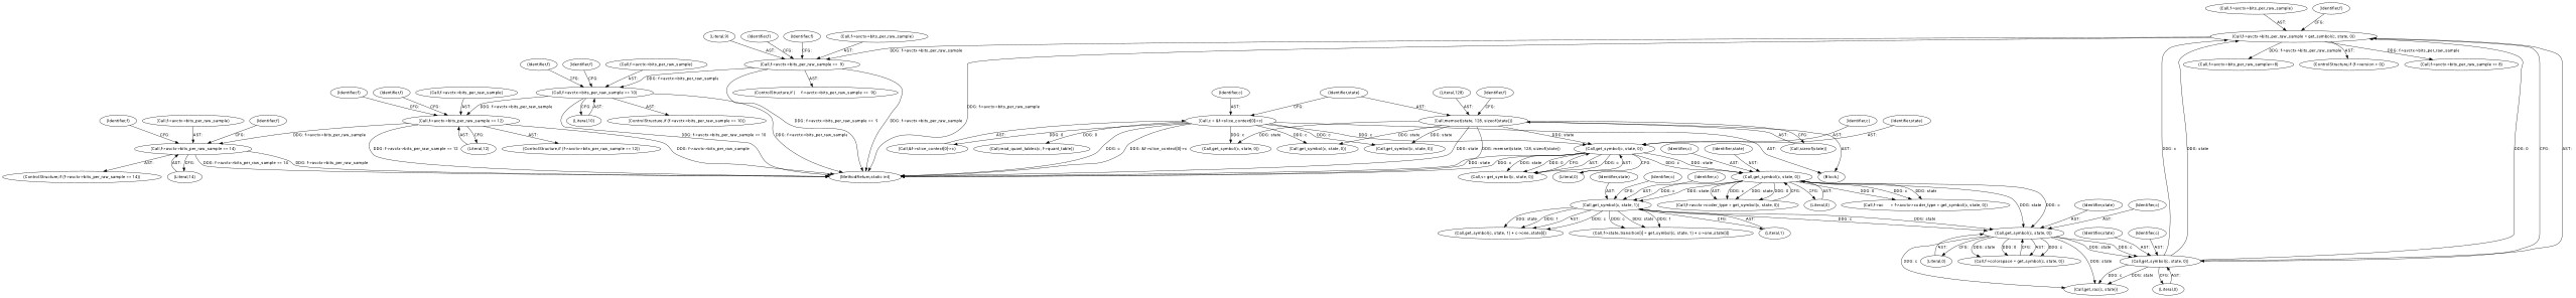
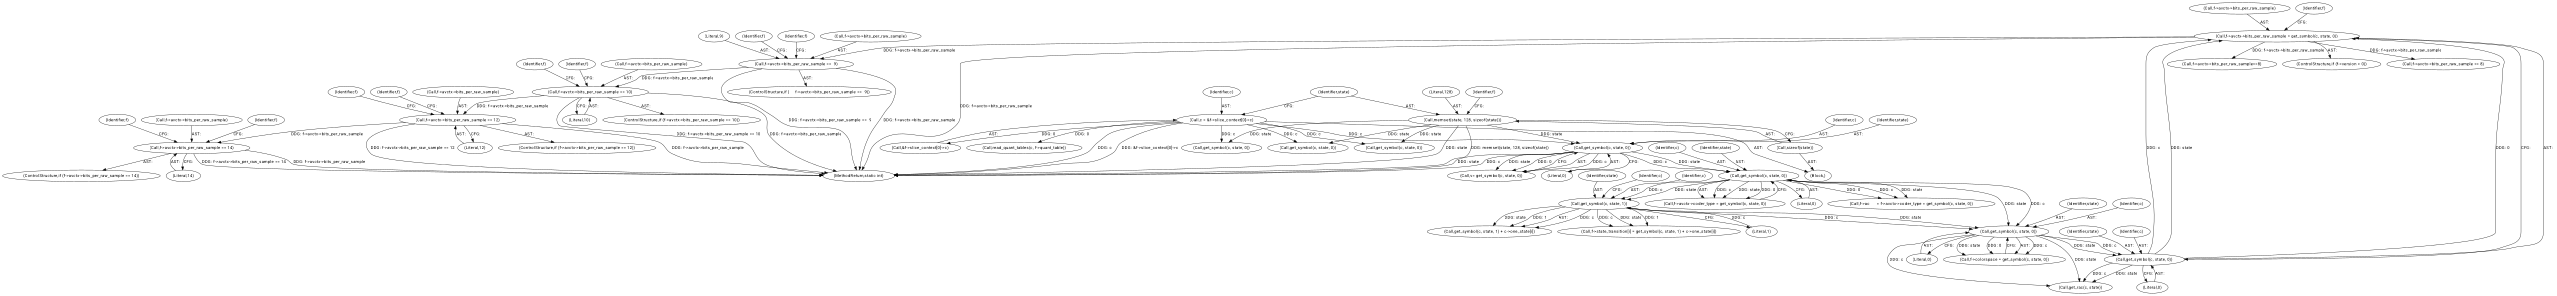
  digraph {
    fontname=Roboto
    node [fontname=Roboto]
    edge [fontname=Roboto]
    n1 [label="(Call,f->avctx->bits_per_raw_sample == 12)"]
    n2 [label="(Call,f->avctx->bits_per_raw_sample == 14)"]
    n3 [label="(Literal,12)"]
    n4 [label="(MethodReturn,static int)"]
    n5 [label="(ControlStructure,if (f->avctx->bits_per_raw_sample == 12))"]
    n6 [label="(ControlStructure,if (f->avctx->bits_per_raw_sample == 14))"]
    n7 [label="(Literal,14)"]
    n8 [label="(Call,f->avctx->bits_per_raw_sample == 10)"]
    n9 [label="(Literal,10)"]
    n10 [label="(ControlStructure,if (f->avctx->bits_per_raw_sample == 10))"]
    n11 [label="(Call,f->avctx->bits_per_raw_sample ==  9)"]
    n12 [label="(ControlStructure,if (     f->avctx->bits_per_raw_sample ==  9))"]
    n13 [label="(Literal,9)"]
    n14 [label="(Call,f->avctx->bits_per_raw_sample = get_symbol(c, state, 0))"]
    n15 [label="(Call,get_symbol(c, state, 0))"]
    n16 [label="(Call,f->avctx->bits_per_raw_sample<=8)"]
    n17 [label="(ControlStructure,if (f->version > 0))"]
    n18 [label="(Call,f->avctx->bits_per_raw_sample <= 8)"]
    n19 [label="(Literal,0)"]
    n20 [label="(Call,get_rac(c, state))"]
    n21 [label="(Call,get_symbol(c, state, 0))"]
    n22 [label="(Literal,0)"]
    n23 [label="(Call,f->colorspace = get_symbol(c, state, 0))"]
    n24 [label="(Call,get_symbol(c, state, 0))"]
    n25 [label="(Call,get_symbol(c, state, 1))"]
    n26 [label="(Call,f->avctx->coder_type = get_symbol(c, state, 0))"]
    n27 [label="(Literal,0)"]
    n28 [label="(Call,f->ac      = f->avctx->coder_type = get_symbol(c, state, 0))"]
    n29 [label="(Call,get_symbol(c, state, 1) + c->one_state[i])"]
    n30 [label="(Call,f->state_transition[i] = get_symbol(c, state, 1) + c->one_state[i])"]
    n31 [label="(Literal,1)"]
    n32 [label="(Call,get_symbol(c, state, 0))"]
    n33 [label="(Call,v= get_symbol(c, state, 0))"]
    n34 [label="(Literal,0)"]
    n35 [label="(Call,c = &f->slice_context[0]->c)"]
    n36 [label="(Call,get_symbol(c, state, 0))"]
    n37 [label="(Call,get_symbol(c, state, 0))"]
    n38 [label="(Call,&f->slice_context[0]->c)"]
    n39 [label="(Call,read_quant_tables(c, f->quant_table))"]
    n40 [label="(Block,)"]
    n41 [label="(Call,get_symbol(c, state, 0))"]
    n42 [label="(Call,memset(state, 128, sizeof(state)))"]
    n43 [label="(Call,sizeof(state))"]
    n44 [label="(Identifier,state)"]
    n45 [label="(Identifier,c)"]
    n46 [label="(Identifier,c)"]
    n47 [label="(Call,f->avctx->bits_per_raw_sample)"]
    n48 [label="(Identifier,state)"]
    n49 [label="(Identifier,f)"]
    n50 [label="(Call,f->avctx->bits_per_raw_sample)"]
    n51 [label="(Identifier,c)"]
    n52 [label="(Identifier,state)"]
    n53 [label="(Call,f->avctx->bits_per_raw_sample)"]
    n54 [label="(Identifier,f)"]
    n55 [label="(Literal,128)"]
    n56 [label="(Identifier,f)"]
    n57 [label="(Identifier,c)"]
    n58 [label="(Identifier,state)"]
    n59 [label="(Identifier,state)"]
    n60 [label="(Call,f->avctx->bits_per_raw_sample)"]
    n61 [label="(Identifier,f)"]
    n62 [label="(Identifier,f)"]
    n63 [label="(Identifier,c)"]
    n64 [label="(Identifier,f)"]
    n65 [label="(Identifier,f)"]
    n66 [label="(Identifier,c)"]
    n67 [label="(Identifier,c)"]
    n68 [label="(Call,f->avctx->bits_per_raw_sample)"]
    n69 [label="(Identifier,f)"]
    n70 [label="(Identifier,state)"]
    n71 [label="(Identifier,f)"]
    n72 [label="(Identifier,f)"]
    n1 -> n2 [label="DDG: f->avctx->bits_per_raw_sample"]
    n1 -> n3 [label="CFG: "]
    n1 -> n4 [label="DDG: f->avctx->bits_per_raw_sample"]
    n1 -> n4 [label="DDG: f->avctx->bits_per_raw_sample == 12"]
    n1 -> n5 [label="AST: "]
    n2 -> n4 [label="DDG: f->avctx->bits_per_raw_sample == 14"]
    n2 -> n4 [label="DDG: f->avctx->bits_per_raw_sample"]
    n2 -> n6 [label="AST: "]
    n2 -> n7 [label="CFG: "]
    n3 -> n1 [label="AST: "]
    n7 -> n2 [label="AST: "]
    n8 -> n1 [label="DDG: f->avctx->bits_per_raw_sample"]
    n8 -> n4 [label="DDG: f->avctx->bits_per_raw_sample == 10"]
    n8 -> n4 [label="DDG: f->avctx->bits_per_raw_sample"]
    n8 -> n9 [label="CFG: "]
    n8 -> n10 [label="AST: "]
    n9 -> n8 [label="AST: "]
    n11 -> n4 [label="DDG: f->avctx->bits_per_raw_sample ==  9"]
    n11 -> n4 [label="DDG: f->avctx->bits_per_raw_sample"]
    n11 -> n8 [label="DDG: f->avctx->bits_per_raw_sample"]
    n11 -> n12 [label="AST: "]
    n13 -> n11 [label="AST: "]
    n14 -> n4 [label="DDG: f->avctx->bits_per_raw_sample"]
    n14 -> n11 [label="DDG: f->avctx->bits_per_raw_sample"]
    n14 -> n15 [label="CFG: "]
    n14 -> n16 [label="DDG: f->avctx->bits_per_raw_sample"]
    n14 -> n17 [label="AST: "]
    n14 -> n18 [label="DDG: f->avctx->bits_per_raw_sample"]
    n15 -> n14 [label="AST: "]
    n15 -> n14 [label="DDG: c"]
    n15 -> n14 [label="DDG: state"]
    n15 -> n14 [label="DDG: 0"]
    n15 -> n19 [label="CFG: "]
    n15 -> n20 [label="DDG: c"]
    n15 -> n20 [label="DDG: state"]
    n19 -> n15 [label="AST: "]
    n21 -> n15 [label="DDG: c"]
    n21 -> n15 [label="DDG: state"]
    n21 -> n20 [label="DDG: c"]
    n21 -> n20 [label="DDG: state"]
    n21 -> n22 [label="CFG: "]
    n21 -> n23 [label="AST: "]
    n21 -> n23 [label="DDG: c"]
    n21 -> n23 [label="DDG: state"]
    n21 -> n23 [label="DDG: 0"]
    n22 -> n21 [label="AST: "]
    n23 -> n21 [label="CFG: "]
    n24 -> n21 [label="DDG: c"]
    n24 -> n21 [label="DDG: state"]
    n24 -> n25 [label="DDG: c"]
    n24 -> n25 [label="DDG: state"]
    n24 -> n26 [label="AST: "]
    n24 -> n26 [label="DDG: c"]
    n24 -> n26 [label="DDG: state"]
    n24 -> n26 [label="DDG: 0"]
    n24 -> n27 [label="CFG: "]
    n24 -> n28 [label="DDG: c"]
    n24 -> n28 [label="DDG: state"]
    n24 -> n28 [label="DDG: 0"]
    n25 -> n21 [label="DDG: c"]
    n25 -> n21 [label="DDG: state"]
    n25 -> n29 [label="AST: "]
    n25 -> n29 [label="DDG: c"]
    n25 -> n29 [label="DDG: state"]
    n25 -> n29 [label="DDG: 1"]
    n25 -> n30 [label="DDG: c"]
    n25 -> n30 [label="DDG: state"]
    n25 -> n30 [label="DDG: 1"]
    n25 -> n31 [label="CFG: "]
    n26 -> n24 [label="CFG: "]
    n27 -> n24 [label="AST: "]
-   n31 -> n25 [label="AST: "]
+   n31 -> n25 [label="DDG: c"]
    n32 -> n4 [label="DDG: c"]
    n32 -> n4 [label="DDG: state"]
    n32 -> n24 [label="DDG: c"]
    n32 -> n24 [label="DDG: state"]
    n32 -> n33 [label="AST: "]
    n32 -> n33 [label="DDG: c"]
    n32 -> n33 [label="DDG: state"]
    n32 -> n33 [label="DDG: 0"]
    n32 -> n34 [label="CFG: "]
    n33 -> n32 [label="CFG: "]
    n34 -> n32 [label="AST: "]
    n35 -> n4 [label="DDG: c"]
    n35 -> n4 [label="DDG: &f->slice_context[0]->c"]
    n35 -> n32 [label="DDG: c"]
    n35 -> n36 [label="DDG: c"]
    n35 -> n37 [label="DDG: c"]
    n35 -> n38 [label="DDG: 0"]
    n35 -> n39 [label="DDG: 0"]
    n35 -> n40 [label="AST: "]
    n35 -> n41 [label="DDG: c"]
    n38 -> n35 [label="AST: "]
    n42 -> n4 [label="DDG: memset(state, 128, sizeof(state))"]
    n42 -> n4 [label="DDG: state"]
    n42 -> n32 [label="DDG: state"]
    n42 -> n36 [label="DDG: state"]
    n42 -> n37 [label="DDG: state"]
-   n42 -> n40 [label="AST: "]
+   n43 -> n40 [label="AST: "]
    n42 -> n41 [label="DDG: state"]
    n42 -> n43 [label="CFG: "]
    n43 -> n42 [label="AST: "]
    n44 -> n32 [label="AST: "]
    n45 -> n24 [label="AST: "]
    n46 -> n32 [label="AST: "]
    n47 -> n2 [label="AST: "]
    n48 -> n15 [label="AST: "]
    n49 -> n11 [label="CFG: "]
    n50 -> n14 [label="AST: "]
    n51 -> n35 [label="AST: "]
    n52 -> n25 [label="AST: "]
    n53 -> n8 [label="AST: "]
    n54 -> n14 [label="CFG: "]
    n55 -> n42 [label="AST: "]
    n56 -> n11 [label="CFG: "]
    n57 -> n25 [label="CFG: "]
    n58 -> n24 [label="AST: "]
    n59 -> n21 [label="AST: "]
    n60 -> n11 [label="AST: "]
    n61 -> n2 [label="CFG: "]
    n62 -> n42 [label="CFG: "]
    n63 -> n25 [label="AST: "]
    n64 -> n8 [label="CFG: "]
    n65 -> n1 [label="CFG: "]
    n66 -> n21 [label="AST: "]
    n67 -> n15 [label="AST: "]
    n68 -> n1 [label="AST: "]
    n69 -> n2 [label="CFG: "]
    n70 -> n35 [label="CFG: "]
    n70 -> n42 [label="AST: "]
    n71 -> n1 [label="CFG: "]
    n72 -> n8 [label="CFG: "]
  }
